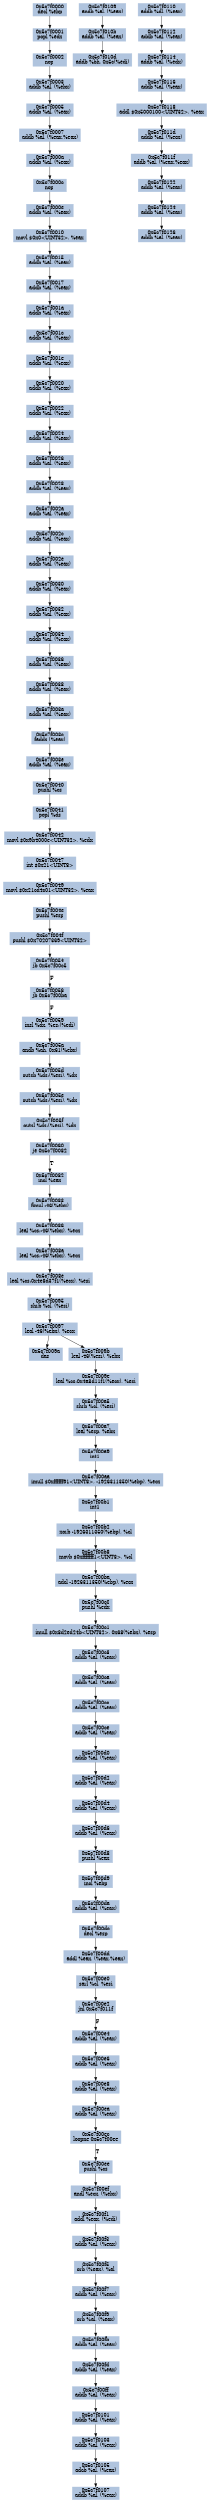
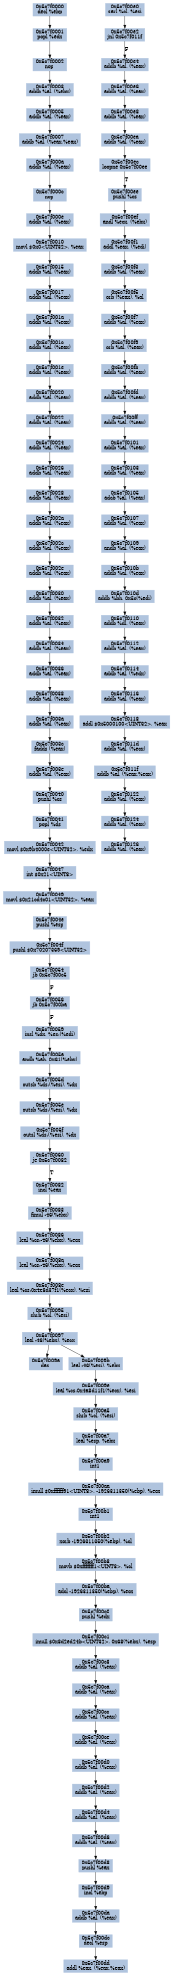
  digraph {
    node [color=lightsteelblue fillcolor=lightsteelblue shape=rectangle style=filled]
    edge [color="#000000"]
    n1 [label="0x5c7f0000\ndecl %ebp"]
    n2 [label="0x5c7f0001\npopl %edx"]
    n3 [label="0x5c7f0002\nnop "]
    n4 [label="0x5c7f0003\naddb %al, (%ebx)"]
    n5 [label="0x5c7f0005\naddb %al, (%eax)"]
    n6 [label="0x5c7f0007\naddb %al, (%eax,%eax)"]
    n7 [label="0x5c7f000a\naddb %al, (%eax)"]
    n8 [label="0x5c7f000c\nnop "]
    n9 [label="0x5c7f000e\naddb %al, (%eax)"]
    n10 [label="0x5c7f0010\nmovl $0x0<UINT32>, %eax"]
    n11 [label="0x5c7f0015\naddb %al, (%eax)"]
    n12 [label="0x5c7f0017\naddb %al, (%eax)"]
    n13 [label="0x5c7f001a\naddb %al, (%eax)"]
    n14 [label="0x5c7f001c\naddb %al, (%eax)"]
    n15 [label="0x5c7f001e\naddb %al, (%eax)"]
    n16 [label="0x5c7f0020\naddb %al, (%eax)"]
    n17 [label="0x5c7f0022\naddb %al, (%eax)"]
    n18 [label="0x5c7f0024\naddb %al, (%eax)"]
    n19 [label="0x5c7f0026\naddb %al, (%eax)"]
    n20 [label="0x5c7f0028\naddb %al, (%eax)"]
    n21 [label="0x5c7f002a\naddb %al, (%eax)"]
    n22 [label="0x5c7f002c\naddb %al, (%eax)"]
    n23 [label="0x5c7f002e\naddb %al, (%eax)"]
    n24 [label="0x5c7f0030\naddb %al, (%eax)"]
    n25 [label="0x5c7f0032\naddb %al, (%eax)"]
    n26 [label="0x5c7f0034\naddb %al, (%eax)"]
    n27 [label="0x5c7f0036\naddb %al, (%eax)"]
    n28 [label="0x5c7f0038\naddb %al, (%eax)"]
    n29 [label="0x5c7f003a\naddb %al, (%eax)"]
    n30 [label="0x5c7f003c\nfadds (%eax)"]
    n31 [label="0x5c7f003e\naddb %al, (%eax)"]
    n32 [label="0x5c7f0040\npushl %cs"]
    n33 [label="0x5c7f0041\npopl %ds"]
    n34 [label="0x5c7f0042\nmovl $0x9b4000e<UINT32>, %edx"]
    n35 [label="0x5c7f0047\nint $0x21<UINT8>"]
    n36 [label="0x5c7f0049\nmovl $0x21cd4c01<UINT32>, %eax"]
    n37 [label="0x5c7f004e\npushl %esp"]
    n38 [label="0x5c7f004f\npushl $0x70207369<UINT32>"]
    n39 [label="0x5c7f0054\njb 0x5c7f00c5"]
    n40 [label="0x5c7f0056\njb 0x5c7f00ba"]
    n41 [label="0x5c7f0059\ninsl %dx, %es:(%edi)"]
    n42 [label="0x5c7f005a\nandb %ah, 0x61(%ebx)"]
    n43 [label="0x5c7f005d\noutsb %ds:(%esi), %dx"]
    n44 [label="0x5c7f005e\noutsb %ds:(%esi), %dx"]
    n45 [label="0x5c7f005f\noutsl %ds:(%esi), %dx"]
    n46 [label="0x5c7f0060\nje 0x5c7f0082"]
    n47 [label="0x5c7f0082\nincl %eax"]
    n48 [label="0x5c7f0083\nfimul -46(%ebx)"]
    n49 [label="0x5c7f0086\nleal %cs:-46(%ebx), %ecx"]
    n50 [label="0x5c7f008a\nleal %cs:-46(%ebx), %ecx"]
    n51 [label="0x5c7f008e\nleal %cs:0x4e8d37f1(%ecx), %esi"]
    n52 [label="0x5c7f0095\nshrb %cl, (%esi)"]
    n53 [label="0x5c7f0097\nleal -46(%ebx), %ecx"]
    n54 [label="0x5c7f009a\ndas "]
    n55 [label="0x5c7f009b\nleal -46(%esi), %ebx"]
    n56 [label="0x5c7f009e\nleal %cs:0x4a8d11f1(%ecx), %esi"]
    n57 [label="0x5c7f00a5\nshrb %cl, (%esi)"]
    n58 [label="0x5c7f00a7\nleal %esp, %ebx"]
    n59 [label="0x5c7f00a9\nint1 "]
    n60 [label="0x5c7f00aa\nimull $0xffffff91<UINT8>, -1926311350(%ebp), %ecx"]
    n61 [label="0x5c7f00b1\nint1 "]
    n62 [label="0x5c7f00b2\nxorb -1926311350(%ebp), %cl"]
    n63 [label="0x5c7f00b8\nmovb $0xfffffff1<UINT8>, %cl"]
    n64 [label="0x5c7f00ba\nadcl -1926311350(%ebp), %ecx"]
    n65 [label="0x5c7f00c0\npushl %edx"]
    n66 [label="0x5c7f00c1\nimull $0x8d2ed24b<UINT32>, 0x68(%ebx), %esp"]
    n67 [label="0x5c7f00c8\naddb %al, (%eax)"]
    n68 [label="0x5c7f00ca\naddb %al, (%eax)"]
    n69 [label="0x5c7f00cc\naddb %al, (%eax)"]
    n70 [label="0x5c7f00ce\naddb %al, (%eax)"]
    n71 [label="0x5c7f00d0\naddb %al, (%eax)"]
    n72 [label="0x5c7f00d2\naddb %al, (%eax)"]
    n73 [label="0x5c7f00d4\naddb %al, (%eax)"]
    n74 [label="0x5c7f00d6\naddb %al, (%eax)"]
    n75 [label="0x5c7f00d8\npushl %eax"]
    n76 [label="0x5c7f00d9\nincl %ebp"]
-   n77 [label="0x5c2f00da\naddb %al, (%eax)"]
+   n77 [label="0x5c7f00da\naddb %al, (%eax)"]
    n78 [label="0x5c7f00dc\ndecl %esp"]
    n79 [label="0x5c7f00dd\naddl %eax, (%eax,%eax)"]
    n80 [label="0x5c7f00e0\nsarl %cl, %esi"]
    n81 [label="0x5c7f00e2\njnl 0x5c7f011f"]
    n82 [label="0x5c7f00e4\naddb %al, (%eax)"]
    n83 [label="0x5c7f00e6\naddb %al, (%eax)"]
    n84 [label="0x5c7f00e8\naddb %al, (%eax)"]
    n85 [label="0x5c7f00ea\naddb %al, (%eax)"]
    n86 [label="0x5c7f00ec\nloopne 0x5c7f00ee"]
    n87 [label="0x5c7f00ee\npushl %cs"]
    n88 [label="0x5c7f00ef\nandl %ecx, (%ebx)"]
    n89 [label="0x5c7f00f1\naddl %eax, (%edi)"]
    n90 [label="0x5c7f00f3\naddb %al, (%eax)"]
    n91 [label="0x5c7f00f5\norb (%eax), %al"]
    n92 [label="0x5c7f00f7\naddb %al, (%eax)"]
    n93 [label="0x5c7f00f9\norb %al, (%eax)"]
    n94 [label="0x5c7f00fb\naddb %al, (%eax)"]
    n95 [label="0x5c7f00fd\naddb %al, (%eax)"]
    n96 [label="0x5c7f00ff\naddb %al, (%eax)"]
    n97 [label="0x5c7f0101\naddb %al, (%eax)"]
    n98 [label="0x5c7f0103\naddb %al, (%eax)"]
    n99 [label="0x5c7f0105\nadcb %al, (%eax)"]
    n100 [label="0x5c7f0107\naddb %al, (%eax)"]
    n101 [label="0x5c7f0109\nandb %al, (%eax)"]
    n102 [label="0x5c7f010b\naddb %al, (%eax)"]
    n103 [label="0x5c7f010d\naddb %bh, 0x5c(%edi)"]
    n104 [label="0x5c7f0110\naddb %dl, (%eax)"]
    n105 [label="0x5c7f0112\naddb %al, (%eax)"]
    n106 [label="0x5c7f0114\naddb %al, (%edx)"]
    n107 [label="0x5c7f0116\naddb %al, (%eax)"]
    n108 [label="0x5c7f0118\naddl $0x5000100<UINT32>, %eax"]
    n109 [label="0x5c7f011d\naddb %al, (%ecx)"]
    n110 [label="0x5c7f011f\naddb %al, (%eax,%eax)"]
    n111 [label="0x5c7f0122\naddb %al, (%eax)"]
    n112 [label="0x5c7f0124\naddb %al, (%eax)"]
    n113 [label="0x5c7f0126\naddb %al, (%eax)"]
    n1 -> n2
    n2 -> n3
    n3 -> n4
    n4 -> n5
    n5 -> n6
    n6 -> n7
    n7 -> n8
    n8 -> n9
    n9 -> n10
    n10 -> n11
    n11 -> n12
    n12 -> n13
    n13 -> n14
    n14 -> n15
    n15 -> n16
    n16 -> n17
    n17 -> n18
    n18 -> n19
    n19 -> n20
    n20 -> n21
    n21 -> n22
    n22 -> n23
    n23 -> n24
    n24 -> n25
    n25 -> n26
    n26 -> n27
    n27 -> n28
    n28 -> n29
    n29 -> n30
    n30 -> n31
    n31 -> n32
    n32 -> n33
    n33 -> n34
    n34 -> n35
    n35 -> n36
    n36 -> n37
    n37 -> n38
    n38 -> n39
    n39 -> n40 [label=F]
    n40 -> n41 [label=F]
    n41 -> n42
    n42 -> n43
    n43 -> n44
    n44 -> n45
    n45 -> n46
    n46 -> n47 [label=T]
    n47 -> n48
    n48 -> n49
    n49 -> n50
    n50 -> n51
    n51 -> n52
    n52 -> n53
    n53 -> n54
    n53 -> n55
    n55 -> n56
    n56 -> n57
    n57 -> n58
    n58 -> n59
    n59 -> n60
    n60 -> n61
    n61 -> n62
    n62 -> n63
    n63 -> n64
    n64 -> n65
    n65 -> n66
    n66 -> n67
    n67 -> n68
    n68 -> n69
    n69 -> n70
    n70 -> n71
    n71 -> n72
    n72 -> n73
    n73 -> n74
    n74 -> n75
    n75 -> n76
    n76 -> n77
    n77 -> n78
    n78 -> n79
-   n79 -> n80
    n80 -> n81
    n81 -> n82 [label=F]
    n82 -> n83
    n83 -> n84
    n84 -> n85
    n85 -> n86
    n86 -> n87 [label=T]
    n87 -> n88
    n88 -> n89
    n89 -> n90
    n90 -> n91
    n91 -> n92
    n92 -> n93
    n93 -> n94
    n94 -> n95
    n95 -> n96
    n96 -> n97
    n97 -> n98
    n98 -> n99
    n99 -> n100
+   n100 -> n101
    n101 -> n102
    n102 -> n103
+   n103 -> n104
    n104 -> n105
    n105 -> n106
    n106 -> n107
    n107 -> n108
    n108 -> n109
    n109 -> n110
    n110 -> n111
    n111 -> n112
    n112 -> n113
  }
